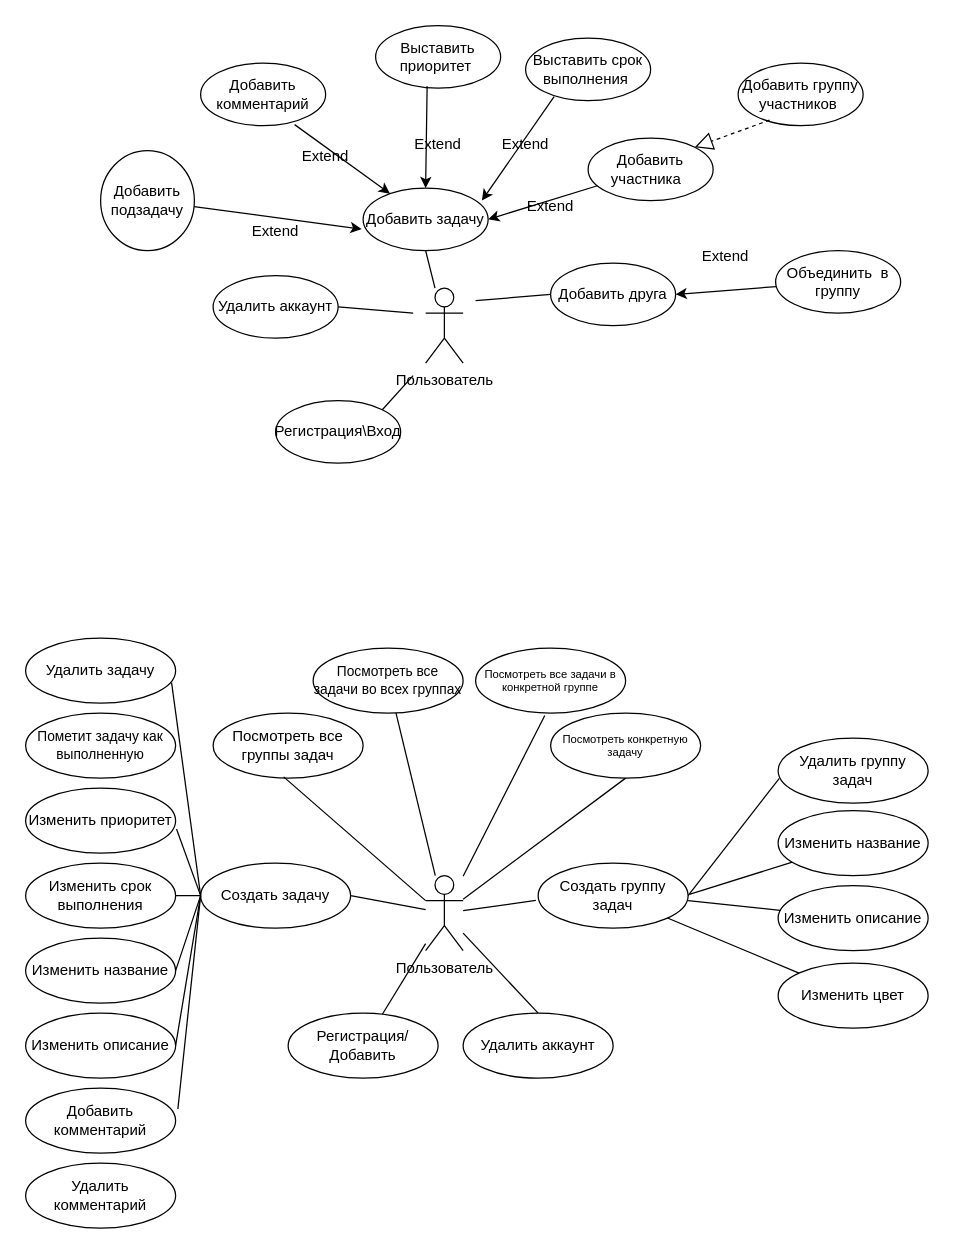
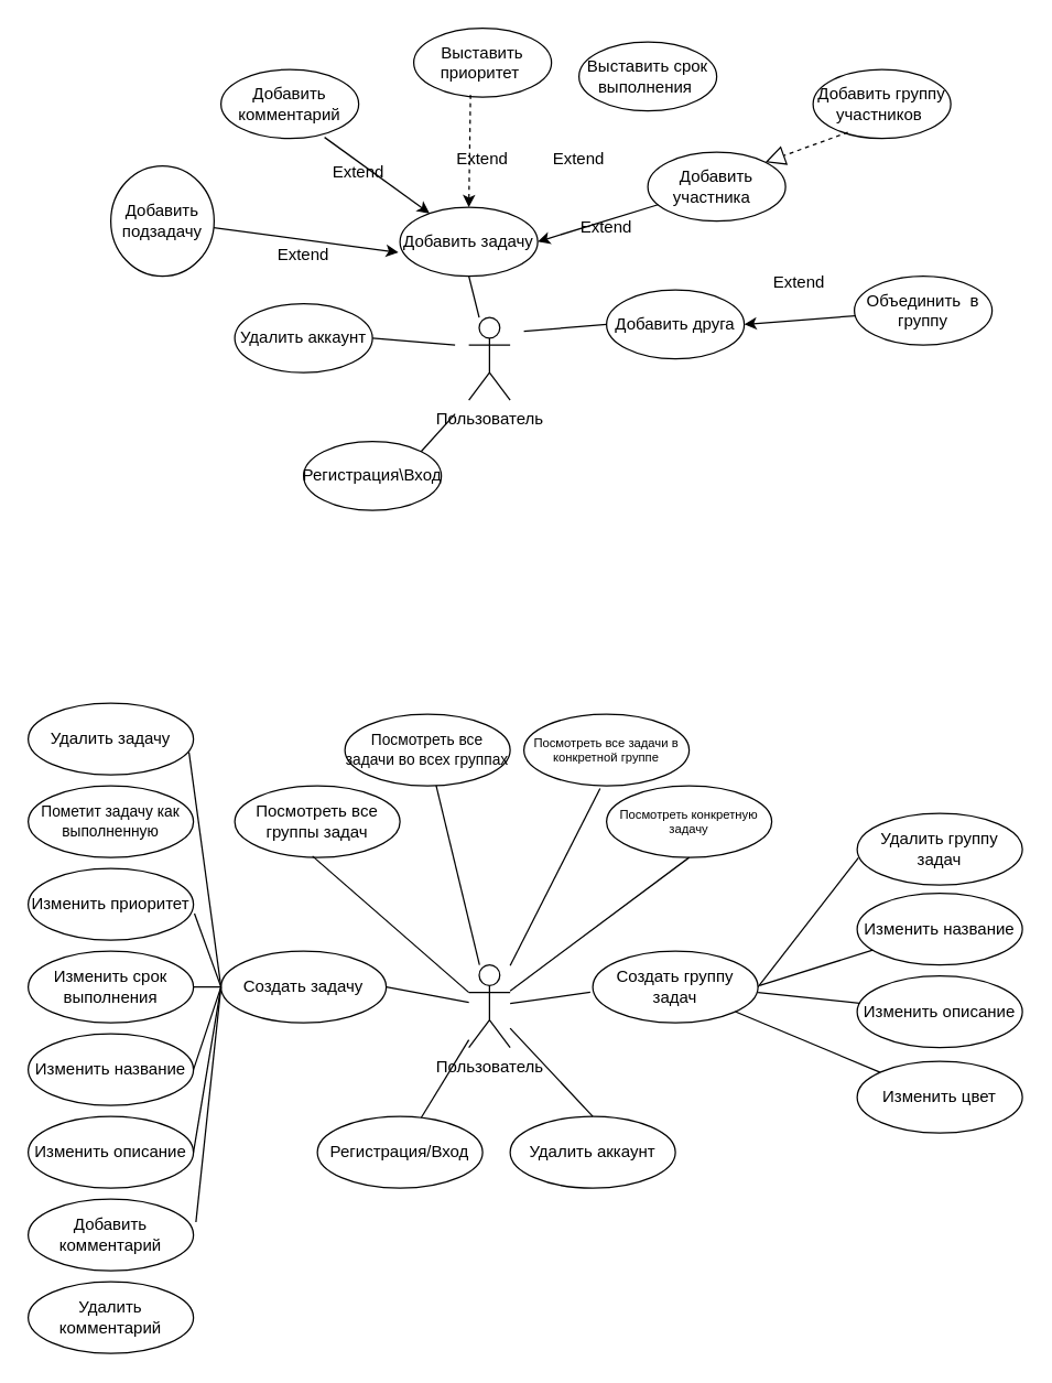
  <mxCell id="0" />
  <mxCell id="1" parent="0" />
  <mxCell id="2" value="Пользователь" style="shape=umlActor;verticalLabelPosition=bottom;verticalAlign=top;html=1;outlineConnect=0;" parent="1" vertex="1"><mxGeometry x="340" y="230" width="30" height="60" as="geometry" /></mxCell>
  <mxCell id="3" value="Удалить аккаунт" style="ellipse;whiteSpace=wrap;html=1;" parent="1" vertex="1"><mxGeometry x="170" y="220" width="100" height="50" as="geometry" /></mxCell>
  <mxCell id="4" value="Добавить подзадачу" style="ellipse;whiteSpace=wrap;html=1;" parent="1" vertex="1"><mxGeometry x="80" y="120" width="75" height="80" as="geometry" /></mxCell>
  <mxCell id="5" value="Добавить комментарий" style="ellipse;whiteSpace=wrap;html=1;" parent="1" vertex="1"><mxGeometry x="160" y="50" width="100" height="50" as="geometry" /></mxCell>
  <mxCell id="6" value="Добавить задачу" style="ellipse;whiteSpace=wrap;html=1;" parent="1" vertex="1"><mxGeometry x="290" y="150" width="100" height="50" as="geometry" /></mxCell>
  <mxCell id="7" value="Выставить приоритет&amp;nbsp;" style="ellipse;whiteSpace=wrap;html=1;" parent="1" vertex="1"><mxGeometry x="300" y="20" width="100" height="50" as="geometry" /></mxCell>
  <mxCell id="8" value="Регистрация\Вход" style="ellipse;whiteSpace=wrap;html=1;" parent="1" vertex="1"><mxGeometry x="220" y="320" width="100" height="50" as="geometry" /></mxCell>
  <mxCell id="9" value="Выставить срок выполнения&amp;nbsp;" style="ellipse;whiteSpace=wrap;html=1;" parent="1" vertex="1"><mxGeometry x="420" y="30" width="100" height="50" as="geometry" /></mxCell>
  <mxCell id="10" value="" style="endArrow=classic;html=1;rounded=0;exitX=0.752;exitY=0.984;exitDx=0;exitDy=0;exitPerimeter=0;" parent="1" source="5" target="6" edge="1"><mxGeometry width="50" height="50" relative="1" as="geometry"><mxPoint x="60" y="460" as="sourcePoint" /><mxPoint x="110" y="410" as="targetPoint" /></mxGeometry></mxCell>
  <mxCell id="11" value="Extend" style="text;html=1;strokeColor=none;fillColor=none;align=center;verticalAlign=middle;whiteSpace=wrap;rounded=0;" parent="1" vertex="1"><mxGeometry x="410" y="150" width="60" height="30" as="geometry" /></mxCell>
- <mxCell id="12" value="" style="endArrow=classic;html=1;rounded=0;exitX=0.412;exitY=0.968;exitDx=0;exitDy=0;exitPerimeter=0;entryX=0.5;entryY=0;entryDx=0;entryDy=0;" parent="1" source="7" target="6" edge="1"><mxGeometry width="50" height="50" relative="1" as="geometry"><mxPoint x="340" y="290" as="sourcePoint" /><mxPoint x="390" y="240" as="targetPoint" /></mxGeometry></mxCell>
+ <mxCell id="12" value="" style="endArrow=classic;html=1;rounded=0;exitX=0.412;exitY=0.968;exitDx=0;exitDy=0;exitPerimeter=0;entryX=0.5;entryY=0;entryDx=0;entryDy=0;dashed=1;" parent="1" source="7" target="6" edge="1"><mxGeometry width="50" height="50" relative="1" as="geometry"><mxPoint x="340" y="290" as="sourcePoint" /><mxPoint x="390" y="240" as="targetPoint" /></mxGeometry></mxCell>
  <mxCell id="13" value="Extend" style="text;html=1;strokeColor=none;fillColor=none;align=center;verticalAlign=middle;whiteSpace=wrap;rounded=0;" parent="1" vertex="1"><mxGeometry x="230" y="110" width="60" height="30" as="geometry" /></mxCell>
- <mxCell id="14" value="" style="endArrow=classic;html=1;rounded=0;exitX=0.228;exitY=0.936;exitDx=0;exitDy=0;exitPerimeter=0;entryX=0.95;entryY=0.2;entryDx=0;entryDy=0;entryPerimeter=0;" parent="1" source="9" target="6" edge="1"><mxGeometry width="50" height="50" relative="1" as="geometry"><mxPoint x="340" y="290" as="sourcePoint" /><mxPoint x="390" y="240" as="targetPoint" /></mxGeometry></mxCell>
  <mxCell id="15" value="Extend" style="text;html=1;strokeColor=none;fillColor=none;align=center;verticalAlign=middle;whiteSpace=wrap;rounded=0;" parent="1" vertex="1"><mxGeometry x="550" y="190" width="60" height="30" as="geometry" /></mxCell>
  <mxCell id="16" value="Добавить группу участников&amp;nbsp;" style="ellipse;whiteSpace=wrap;html=1;" parent="1" vertex="1"><mxGeometry x="590" y="50" width="100" height="50" as="geometry" /></mxCell>
  <mxCell id="17" value="Добавить участника&amp;nbsp;&amp;nbsp;" style="ellipse;whiteSpace=wrap;html=1;" parent="1" vertex="1"><mxGeometry x="470" y="110" width="100" height="50" as="geometry" /></mxCell>
  <mxCell id="18" value="Добавить друга" style="ellipse;whiteSpace=wrap;html=1;" parent="1" vertex="1"><mxGeometry x="440" y="210" width="100" height="50" as="geometry" /></mxCell>
  <mxCell id="19" value="" style="endArrow=classic;html=1;rounded=0;entryX=-0.012;entryY=0.656;entryDx=0;entryDy=0;entryPerimeter=0;" parent="1" source="4" target="6" edge="1"><mxGeometry width="50" height="50" relative="1" as="geometry"><mxPoint x="340" y="290" as="sourcePoint" /><mxPoint x="390" y="240" as="targetPoint" /></mxGeometry></mxCell>
  <mxCell id="20" value="Extend" style="text;html=1;strokeColor=none;fillColor=none;align=center;verticalAlign=middle;whiteSpace=wrap;rounded=0;" parent="1" vertex="1"><mxGeometry x="190" y="170" width="60" height="30" as="geometry" /></mxCell>
  <mxCell id="21" value="Объединить&amp;nbsp; в группу" style="ellipse;whiteSpace=wrap;html=1;" parent="1" vertex="1"><mxGeometry x="620" y="200" width="100" height="50" as="geometry" /></mxCell>
  <mxCell id="22" value="Extend" style="text;html=1;strokeColor=none;fillColor=none;align=center;verticalAlign=middle;whiteSpace=wrap;rounded=0;" parent="1" vertex="1"><mxGeometry x="320" y="100" width="60" height="30" as="geometry" /></mxCell>
  <mxCell id="23" value="" style="endArrow=classic;html=1;rounded=0;entryX=1;entryY=0.5;entryDx=0;entryDy=0;" parent="1" source="21" target="18" edge="1"><mxGeometry width="50" height="50" relative="1" as="geometry"><mxPoint x="610.005" y="139.998" as="sourcePoint" /><mxPoint x="513.76" y="201.72" as="targetPoint" /></mxGeometry></mxCell>
  <mxCell id="24" value="" style="endArrow=block;dashed=1;endFill=0;endSize=12;html=1;rounded=0;entryX=1;entryY=0;entryDx=0;entryDy=0;exitX=0.252;exitY=0.912;exitDx=0;exitDy=0;exitPerimeter=0;" parent="1" source="16" target="17" edge="1"><mxGeometry width="160" relative="1" as="geometry"><mxPoint x="610" y="20" as="sourcePoint" /><mxPoint x="480" y="490" as="targetPoint" /></mxGeometry></mxCell>
  <mxCell id="25" value="" style="endArrow=classic;html=1;rounded=0;entryX=1;entryY=0.5;entryDx=0;entryDy=0;" parent="1" source="17" target="6" edge="1"><mxGeometry width="50" height="50" relative="1" as="geometry"><mxPoint x="363" y="77" as="sourcePoint" /><mxPoint x="290" y="150" as="targetPoint" /></mxGeometry></mxCell>
  <mxCell id="26" value="Extend" style="text;html=1;strokeColor=none;fillColor=none;align=center;verticalAlign=middle;whiteSpace=wrap;rounded=0;" parent="1" vertex="1"><mxGeometry x="390" y="100" width="60" height="30" as="geometry" /></mxCell>
  <mxCell id="27" value="" style="endArrow=none;html=1;rounded=0;exitX=1;exitY=0.5;exitDx=0;exitDy=0;" parent="1" source="3" edge="1"><mxGeometry width="50" height="50" relative="1" as="geometry"><mxPoint x="340" y="290" as="sourcePoint" /><mxPoint x="330" y="250" as="targetPoint" /></mxGeometry></mxCell>
  <mxCell id="28" value="" style="endArrow=none;html=1;rounded=0;exitX=1;exitY=0;exitDx=0;exitDy=0;" parent="1" source="8" edge="1"><mxGeometry width="50" height="50" relative="1" as="geometry"><mxPoint x="280" y="255" as="sourcePoint" /><mxPoint x="330" y="300" as="targetPoint" /></mxGeometry></mxCell>
  <mxCell id="29" value="" style="endArrow=none;html=1;rounded=0;exitX=0;exitY=0.5;exitDx=0;exitDy=0;" parent="1" source="18" edge="1"><mxGeometry width="50" height="50" relative="1" as="geometry"><mxPoint x="315" y="337" as="sourcePoint" /><mxPoint x="380" y="240" as="targetPoint" /></mxGeometry></mxCell>
  <mxCell id="30" value="" style="endArrow=none;html=1;rounded=0;entryX=0.5;entryY=1;entryDx=0;entryDy=0;" parent="1" source="2" target="6" edge="1"><mxGeometry width="50" height="50" relative="1" as="geometry"><mxPoint x="450" y="245" as="sourcePoint" /><mxPoint x="390" y="250" as="targetPoint" /></mxGeometry></mxCell>
- <mxCell id="31" value="Регистрация/Добавить" style="ellipse;whiteSpace=wrap;html=1;" vertex="1" parent="1"><mxGeometry x="230" y="810" width="120" height="52" as="geometry" /></mxCell>
+ <mxCell id="31" value="Регистрация/Вход" style="ellipse;whiteSpace=wrap;html=1;" vertex="1" parent="1"><mxGeometry x="230" y="810" width="120" height="52" as="geometry" /></mxCell>
  <mxCell id="32" value="Пользователь" style="shape=umlActor;verticalLabelPosition=bottom;verticalAlign=top;html=1;outlineConnect=0;" vertex="1" parent="1"><mxGeometry x="340" y="700" width="30" height="60" as="geometry" /></mxCell>
  <mxCell id="33" value="Удалить аккаунт" style="ellipse;whiteSpace=wrap;html=1;" vertex="1" parent="1"><mxGeometry x="370" y="810" width="120" height="52" as="geometry" /></mxCell>
  <mxCell id="34" value="Создать группу задач" style="ellipse;whiteSpace=wrap;html=1;" vertex="1" parent="1"><mxGeometry x="430" y="690" width="120" height="52" as="geometry" /></mxCell>
  <mxCell id="35" value="Удалить группу задач" style="ellipse;whiteSpace=wrap;html=1;" vertex="1" parent="1"><mxGeometry x="622" y="590" width="120" height="52" as="geometry" /></mxCell>
  <mxCell id="36" value="Посмотреть все группы задач" style="ellipse;whiteSpace=wrap;html=1;" vertex="1" parent="1"><mxGeometry x="170" y="570" width="120" height="52" as="geometry" /></mxCell>
  <mxCell id="37" value="Посмотреть все задачи во всех группах" style="ellipse;whiteSpace=wrap;html=1;fontSize=11;" vertex="1" parent="1"><mxGeometry x="250" y="518" width="120" height="52" as="geometry" /></mxCell>
  <mxCell id="38" value="Посмотреть все задачи в конкретной группе" style="ellipse;whiteSpace=wrap;html=1;fontSize=9;" vertex="1" parent="1"><mxGeometry x="380" y="518" width="120" height="52" as="geometry" /></mxCell>
  <mxCell id="39" value="Создать задачу" style="ellipse;whiteSpace=wrap;html=1;" vertex="1" parent="1"><mxGeometry x="160" y="690" width="120" height="52" as="geometry" /></mxCell>
  <mxCell id="40" value="Удалить задачу" style="ellipse;whiteSpace=wrap;html=1;" vertex="1" parent="1"><mxGeometry x="20" y="510" width="120" height="52" as="geometry" /></mxCell>
  <mxCell id="41" value="Изменить приоритет" style="ellipse;whiteSpace=wrap;html=1;" vertex="1" parent="1"><mxGeometry x="20" y="630" width="120" height="52" as="geometry" /></mxCell>
  <mxCell id="42" value="Изменить срок выполнения" style="ellipse;whiteSpace=wrap;html=1;" vertex="1" parent="1"><mxGeometry x="20" y="690" width="120" height="52" as="geometry" /></mxCell>
  <mxCell id="43" value="Изменить название" style="ellipse;whiteSpace=wrap;html=1;" vertex="1" parent="1"><mxGeometry x="20" y="750" width="120" height="52" as="geometry" /></mxCell>
  <mxCell id="44" value="Изменить описание" style="ellipse;whiteSpace=wrap;html=1;" vertex="1" parent="1"><mxGeometry x="20" y="810" width="120" height="52" as="geometry" /></mxCell>
  <mxCell id="45" value="Изменить название" style="ellipse;whiteSpace=wrap;html=1;" vertex="1" parent="1"><mxGeometry x="622" y="648" width="120" height="52" as="geometry" /></mxCell>
  <mxCell id="46" value="Изменить описание" style="ellipse;whiteSpace=wrap;html=1;" vertex="1" parent="1"><mxGeometry x="622" y="708" width="120" height="52" as="geometry" /></mxCell>
  <mxCell id="47" value="Добавить комментарий" style="ellipse;whiteSpace=wrap;html=1;" vertex="1" parent="1"><mxGeometry x="20" y="870" width="120" height="52" as="geometry" /></mxCell>
  <mxCell id="48" value="Посмотреть конкретную задачу" style="ellipse;whiteSpace=wrap;html=1;fontSize=9;" vertex="1" parent="1"><mxGeometry x="440" y="570" width="120" height="52" as="geometry" /></mxCell>
  <mxCell id="49" value="" style="endArrow=none;html=1;rounded=0;entryX=-0.015;entryY=0.574;entryDx=0;entryDy=0;entryPerimeter=0;" edge="1" parent="1" source="32" target="34"><mxGeometry width="50" height="50" relative="1" as="geometry"><mxPoint x="390" y="730" as="sourcePoint" /><mxPoint x="440" y="680" as="targetPoint" /></mxGeometry></mxCell>
  <mxCell id="50" value="" style="endArrow=none;html=1;rounded=0;entryX=1;entryY=0.5;entryDx=0;entryDy=0;" edge="1" parent="1" source="32" target="39"><mxGeometry width="50" height="50" relative="1" as="geometry"><mxPoint x="340" y="730" as="sourcePoint" /><mxPoint x="438" y="730" as="targetPoint" /></mxGeometry></mxCell>
  <mxCell id="51" value="" style="endArrow=none;html=1;rounded=0;entryX=0.5;entryY=1;entryDx=0;entryDy=0;" edge="1" parent="1" source="32" target="48"><mxGeometry width="50" height="50" relative="1" as="geometry"><mxPoint x="414" y="682" as="sourcePoint" /><mxPoint x="464" y="632" as="targetPoint" /></mxGeometry></mxCell>
  <mxCell id="52" value="" style="endArrow=none;html=1;rounded=0;entryX=0.461;entryY=1.036;entryDx=0;entryDy=0;entryPerimeter=0;" edge="1" parent="1" source="32" target="38"><mxGeometry width="50" height="50" relative="1" as="geometry"><mxPoint x="370" y="720" as="sourcePoint" /><mxPoint x="510" y="632" as="targetPoint" /></mxGeometry></mxCell>
  <mxCell id="53" value="" style="endArrow=none;html=1;rounded=0;entryX=0.47;entryY=0.981;entryDx=0;entryDy=0;entryPerimeter=0;exitX=0;exitY=0.333;exitDx=0;exitDy=0;exitPerimeter=0;" edge="1" parent="1" source="32" target="36"><mxGeometry width="50" height="50" relative="1" as="geometry"><mxPoint x="380" y="730" as="sourcePoint" /><mxPoint x="455" y="582" as="targetPoint" /></mxGeometry></mxCell>
  <mxCell id="54" value="" style="endArrow=none;html=1;rounded=0;" edge="1" parent="1" source="32" target="37"><mxGeometry width="50" height="50" relative="1" as="geometry"><mxPoint x="340" y="720" as="sourcePoint" /><mxPoint x="316" y="579" as="targetPoint" /></mxGeometry></mxCell>
  <mxCell id="55" value="" style="endArrow=none;html=1;rounded=0;entryX=0.973;entryY=0.684;entryDx=0;entryDy=0;entryPerimeter=0;exitX=0;exitY=0.5;exitDx=0;exitDy=0;" edge="1" parent="1" source="39" target="40"><mxGeometry width="50" height="50" relative="1" as="geometry"><mxPoint x="390" y="730" as="sourcePoint" /><mxPoint x="440" y="680" as="targetPoint" /></mxGeometry></mxCell>
  <mxCell id="56" value="" style="endArrow=none;html=1;rounded=0;entryX=1.006;entryY=0.629;entryDx=0;entryDy=0;entryPerimeter=0;exitX=0;exitY=0.5;exitDx=0;exitDy=0;" edge="1" parent="1" source="39" target="41"><mxGeometry width="50" height="50" relative="1" as="geometry"><mxPoint x="187" y="708" as="sourcePoint" /><mxPoint x="147" y="616" as="targetPoint" /></mxGeometry></mxCell>
  <mxCell id="57" value="" style="endArrow=none;html=1;rounded=0;entryX=1;entryY=0.5;entryDx=0;entryDy=0;exitX=0;exitY=0.5;exitDx=0;exitDy=0;" edge="1" parent="1" source="39" target="42"><mxGeometry width="50" height="50" relative="1" as="geometry"><mxPoint x="170" y="726" as="sourcePoint" /><mxPoint x="147" y="616" as="targetPoint" /></mxGeometry></mxCell>
  <mxCell id="58" value="" style="endArrow=none;html=1;rounded=0;entryX=1;entryY=0.5;entryDx=0;entryDy=0;exitX=0;exitY=0.5;exitDx=0;exitDy=0;" edge="1" parent="1" source="39" target="43"><mxGeometry width="50" height="50" relative="1" as="geometry"><mxPoint x="170" y="726" as="sourcePoint" /><mxPoint x="150" y="726" as="targetPoint" /></mxGeometry></mxCell>
  <mxCell id="59" value="" style="endArrow=none;html=1;rounded=0;entryX=1;entryY=0.5;entryDx=0;entryDy=0;exitX=0;exitY=0.5;exitDx=0;exitDy=0;" edge="1" parent="1" source="39" target="44"><mxGeometry width="50" height="50" relative="1" as="geometry"><mxPoint x="170" y="726" as="sourcePoint" /><mxPoint x="150" y="786" as="targetPoint" /></mxGeometry></mxCell>
  <mxCell id="60" value="" style="endArrow=none;html=1;rounded=0;entryX=1.015;entryY=0.321;entryDx=0;entryDy=0;exitX=0;exitY=0.5;exitDx=0;exitDy=0;entryPerimeter=0;" edge="1" parent="1" source="39" target="47"><mxGeometry width="50" height="50" relative="1" as="geometry"><mxPoint x="170" y="726" as="sourcePoint" /><mxPoint x="150" y="846" as="targetPoint" /></mxGeometry></mxCell>
  <mxCell id="61" value="" style="endArrow=none;html=1;rounded=0;" edge="1" parent="1" source="32" target="31"><mxGeometry width="50" height="50" relative="1" as="geometry"><mxPoint x="170" y="726" as="sourcePoint" /><mxPoint x="152" y="897" as="targetPoint" /></mxGeometry></mxCell>
  <mxCell id="62" value="" style="endArrow=none;html=1;rounded=0;entryX=0.5;entryY=0;entryDx=0;entryDy=0;" edge="1" parent="1" source="32" target="33"><mxGeometry width="50" height="50" relative="1" as="geometry"><mxPoint x="350" y="764" as="sourcePoint" /><mxPoint x="315" y="821" as="targetPoint" /></mxGeometry></mxCell>
  <mxCell id="63" value="" style="endArrow=none;html=1;rounded=0;entryX=0.008;entryY=0.618;entryDx=0;entryDy=0;entryPerimeter=0;exitX=1;exitY=0.5;exitDx=0;exitDy=0;" edge="1" parent="1" source="34" target="35"><mxGeometry width="50" height="50" relative="1" as="geometry"><mxPoint x="380" y="756" as="sourcePoint" /><mxPoint x="440" y="820" as="targetPoint" /></mxGeometry></mxCell>
  <mxCell id="64" value="" style="endArrow=none;html=1;rounded=0;exitX=0.923;exitY=0.288;exitDx=0;exitDy=0;exitPerimeter=0;" edge="1" parent="1" target="45"><mxGeometry width="50" height="50" relative="1" as="geometry"><mxPoint x="551" y="715" as="sourcePoint" /><mxPoint x="633" y="620" as="targetPoint" /></mxGeometry></mxCell>
  <mxCell id="65" value="" style="endArrow=none;html=1;rounded=0;" edge="1" parent="1" target="46"><mxGeometry width="50" height="50" relative="1" as="geometry"><mxPoint x="550" y="720" as="sourcePoint" /><mxPoint x="643" y="699" as="targetPoint" /></mxGeometry></mxCell>
  <mxCell id="66" value="Изменить цвет" style="ellipse;whiteSpace=wrap;html=1;" vertex="1" parent="1"><mxGeometry x="622" y="770" width="120" height="52" as="geometry" /></mxCell>
  <mxCell id="67" value="" style="endArrow=none;html=1;rounded=0;" edge="1" parent="1" source="34" target="66"><mxGeometry width="50" height="50" relative="1" as="geometry"><mxPoint x="380" y="756" as="sourcePoint" /><mxPoint x="440" y="820" as="targetPoint" /></mxGeometry></mxCell>
  <mxCell id="68" value="Удалить комментарий" style="ellipse;whiteSpace=wrap;html=1;" vertex="1" parent="1"><mxGeometry x="20" y="930" width="120" height="52" as="geometry" /></mxCell>
  <mxCell id="69" value="Пометит задачу как выполненную" style="ellipse;whiteSpace=wrap;html=1;fontSize=11;" vertex="1" parent="1"><mxGeometry x="20" y="570" width="120" height="52" as="geometry" /></mxCell>
